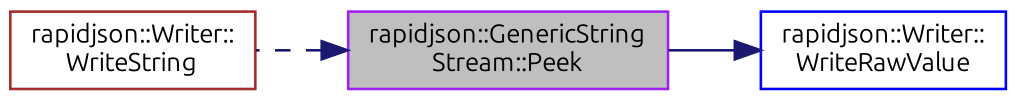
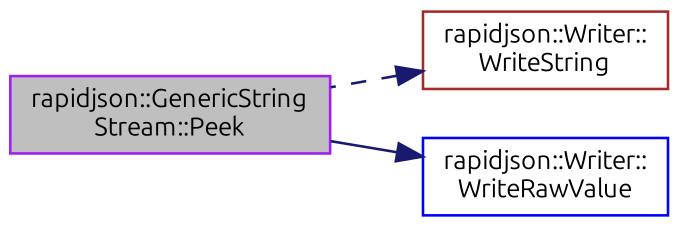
  digraph {
    fontname=Ubuntu
    rankdir=RL
    node [fillcolor=white fontname=Ubuntu fontsize=10 shape=record style=filled]
    edge [color=midnightblue dir=back fontname=Ubuntu fontsize=10 labelfontname=Helvetica labelfontsize=10]
    n1 [color=purple fillcolor=grey75 fontcolor=black height=0.2 label="rapidjson::GenericString\lStream::Peek" width=0.4]
    n2 [color=brown height=0.2 label="rapidjson::Writer::\lWriteString" width=0.4]
    n3 [color=blue height=0.2 label="rapidjson::Writer::\lWriteRawValue" width=0.4]
-   n1 -> n2 [style=dashed]
+   n2 -> n1 [style=dashed]
    n3 -> n1 [style=solid]
  }
